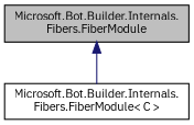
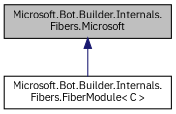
  digraph {
    fontname="IBM Plex Sans"
    node [color=black fontname="IBM Plex Sans" fontsize=10 shape=record style=filled]
-   n1 [fillcolor=grey75 fontcolor=black height=0.2 label="Microsoft.Bot.Builder.Internals.\lFibers.FiberModule" width=0.4]
+   n1 [fillcolor=grey75 fontcolor=black height=0.2 label="Microsoft.Bot.Builder.Internals.\lFibers.Microsoft" width=0.4]
    n2 [fillcolor=white height=0.2 label="Microsoft.Bot.Builder.Internals.\lFibers.FiberModule\< C \>" width=0.4]
    n1 -> n2 [color=midnightblue dir=back fontname="IBM Plex Sans" fontsize=10 labelfontname=Helvetica labelfontsize=10 style=solid]
  }
